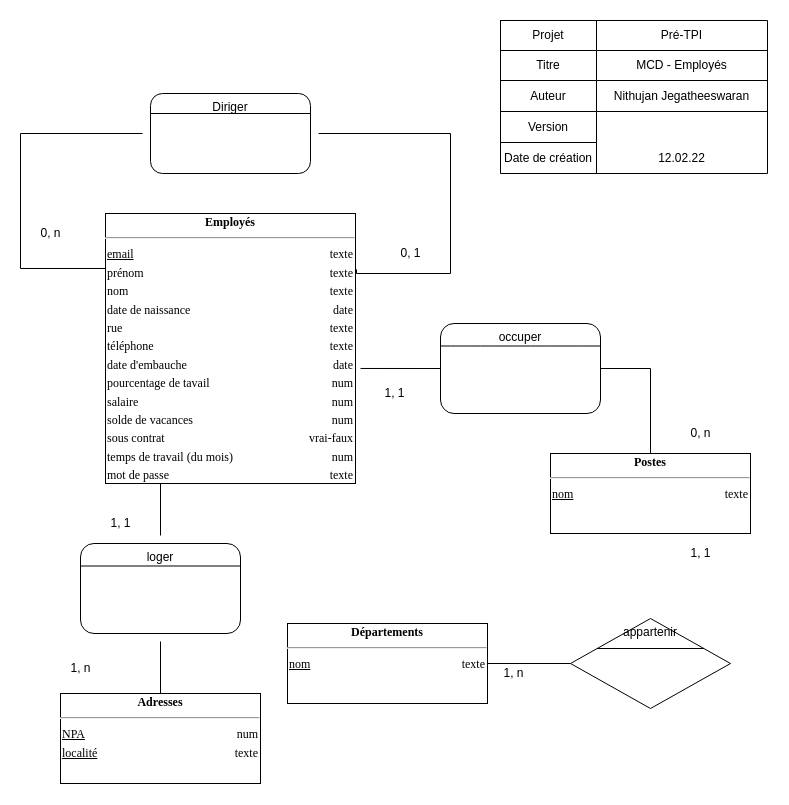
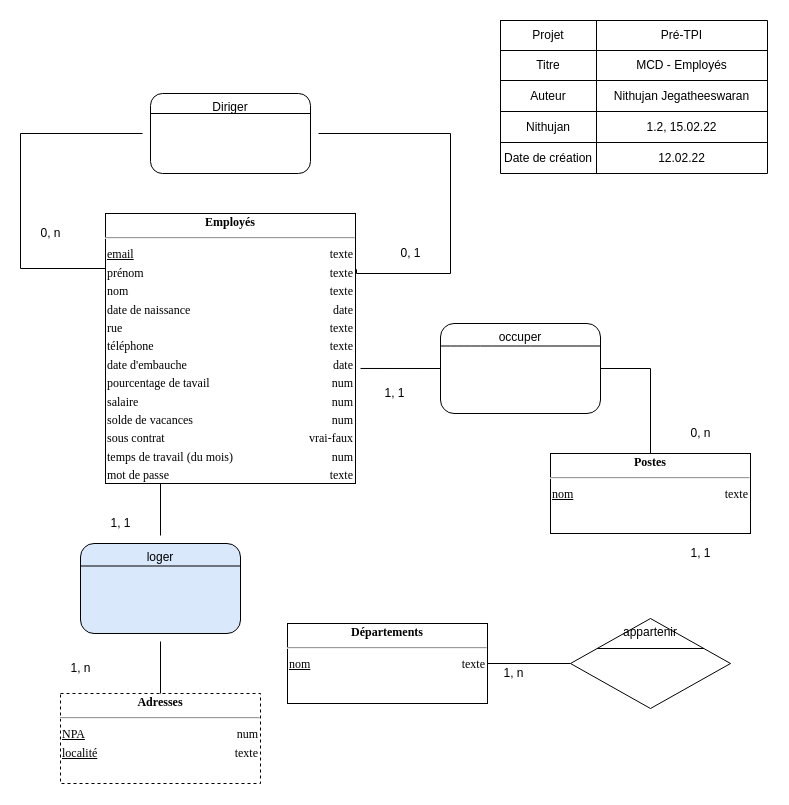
  <mxCell id="0" />
  <mxCell id="1" parent="0" />
  <mxCell id="2" value="" style="shape=table;html=1;whiteSpace=wrap;startSize=0;container=1;collapsible=0;childLayout=tableLayout;align=right;hachureGap=4;pointerEvents=0;" parent="1" vertex="1"><mxGeometry x="500" y="20" width="267" height="153" as="geometry" /></mxCell>
  <mxCell id="3" value="" style="shape=partialRectangle;html=1;whiteSpace=wrap;collapsible=0;dropTarget=0;pointerEvents=0;fillColor=none;top=0;left=0;bottom=0;right=0;points=[[0,0.5],[1,0.5]];portConstraint=eastwest;" parent="2" vertex="1"><mxGeometry width="267" height="30" as="geometry" /></mxCell>
  <mxCell id="4" value="Projet" style="shape=partialRectangle;html=1;whiteSpace=wrap;connectable=0;fillColor=none;top=0;left=0;bottom=0;right=0;overflow=hidden;" parent="3" vertex="1"><mxGeometry width="96" height="30" as="geometry"><mxRectangle width="96" height="30" as="alternateBounds" /></mxGeometry></mxCell>
  <mxCell id="5" value="Pré-TPI" style="shape=partialRectangle;html=1;whiteSpace=wrap;connectable=0;fillColor=none;top=0;left=0;bottom=0;right=0;overflow=hidden;" parent="3" vertex="1"><mxGeometry x="96" width="171" height="30" as="geometry"><mxRectangle width="171" height="30" as="alternateBounds" /></mxGeometry></mxCell>
  <mxCell id="6" style="shape=partialRectangle;html=1;whiteSpace=wrap;collapsible=0;dropTarget=0;pointerEvents=0;fillColor=none;top=0;left=0;bottom=0;right=0;points=[[0,0.5],[1,0.5]];portConstraint=eastwest;" parent="2" vertex="1"><mxGeometry y="30" width="267" height="30" as="geometry" /></mxCell>
  <mxCell id="7" value="Titre" style="shape=partialRectangle;html=1;whiteSpace=wrap;connectable=0;fillColor=none;top=0;left=0;bottom=0;right=0;overflow=hidden;" parent="6" vertex="1"><mxGeometry width="96" height="30" as="geometry"><mxRectangle width="96" height="30" as="alternateBounds" /></mxGeometry></mxCell>
  <mxCell id="8" value="MCD - Employés" style="shape=partialRectangle;html=1;whiteSpace=wrap;connectable=0;fillColor=none;top=0;left=0;bottom=0;right=0;overflow=hidden;" parent="6" vertex="1"><mxGeometry x="96" width="171" height="30" as="geometry"><mxRectangle width="171" height="30" as="alternateBounds" /></mxGeometry></mxCell>
  <mxCell id="9" value="" style="shape=partialRectangle;html=1;whiteSpace=wrap;collapsible=0;dropTarget=0;pointerEvents=0;fillColor=none;top=0;left=0;bottom=0;right=0;points=[[0,0.5],[1,0.5]];portConstraint=eastwest;" parent="2" vertex="1"><mxGeometry y="60" width="267" height="31" as="geometry" /></mxCell>
  <mxCell id="10" value="Auteur" style="shape=partialRectangle;html=1;whiteSpace=wrap;connectable=0;fillColor=none;top=0;left=0;bottom=0;right=0;overflow=hidden;" parent="9" vertex="1"><mxGeometry width="96" height="31" as="geometry"><mxRectangle width="96" height="31" as="alternateBounds" /></mxGeometry></mxCell>
  <mxCell id="11" value="Nithujan Jegatheeswaran" style="shape=partialRectangle;html=1;whiteSpace=wrap;connectable=0;fillColor=none;top=0;left=0;bottom=0;right=0;overflow=hidden;" parent="9" vertex="1"><mxGeometry x="96" width="171" height="31" as="geometry"><mxRectangle width="171" height="31" as="alternateBounds" /></mxGeometry></mxCell>
  <mxCell id="12" value="" style="shape=partialRectangle;html=1;whiteSpace=wrap;collapsible=0;dropTarget=0;pointerEvents=0;fillColor=none;top=0;left=0;bottom=0;right=0;points=[[0,0.5],[1,0.5]];portConstraint=eastwest;" parent="2" vertex="1"><mxGeometry y="91" width="267" height="31" as="geometry" /></mxCell>
- <mxCell id="13" value="Version" style="shape=partialRectangle;html=1;whiteSpace=wrap;connectable=0;fillColor=none;top=0;left=0;bottom=0;right=0;overflow=hidden;" parent="12" vertex="1"><mxGeometry width="96" height="31" as="geometry"><mxRectangle width="96" height="31" as="alternateBounds" /></mxGeometry></mxCell>
+ <mxCell id="13" value="Nithujan" style="shape=partialRectangle;html=1;whiteSpace=wrap;connectable=0;fillColor=none;top=0;left=0;bottom=0;right=0;overflow=hidden;" parent="12" vertex="1"><mxGeometry width="96" height="31" as="geometry"><mxRectangle width="96" height="31" as="alternateBounds" /></mxGeometry></mxCell>
+ <mxCell id="14" value="1.2, 15.02.22" style="shape=partialRectangle;html=1;whiteSpace=wrap;connectable=0;fillColor=none;top=0;left=0;bottom=0;right=0;overflow=hidden;" parent="12" vertex="1"><mxGeometry x="96" width="171" height="31" as="geometry"><mxRectangle width="171" height="31" as="alternateBounds" /></mxGeometry></mxCell>
  <mxCell id="15" style="shape=partialRectangle;html=1;whiteSpace=wrap;collapsible=0;dropTarget=0;pointerEvents=0;fillColor=none;top=0;left=0;bottom=0;right=0;points=[[0,0.5],[1,0.5]];portConstraint=eastwest;" parent="2" vertex="1"><mxGeometry y="122" width="267" height="31" as="geometry" /></mxCell>
  <mxCell id="16" value="Date de création" style="shape=partialRectangle;html=1;whiteSpace=wrap;connectable=0;fillColor=none;top=0;left=0;bottom=0;right=0;overflow=hidden;" parent="15" vertex="1"><mxGeometry width="96" height="31" as="geometry"><mxRectangle width="96" height="31" as="alternateBounds" /></mxGeometry></mxCell>
  <mxCell id="17" value="12.02.22" style="shape=partialRectangle;html=1;whiteSpace=wrap;connectable=0;fillColor=none;top=0;left=0;bottom=0;right=0;overflow=hidden;" parent="15" vertex="1"><mxGeometry x="96" width="171" height="31" as="geometry"><mxRectangle width="171" height="31" as="alternateBounds" /></mxGeometry></mxCell>
  <mxCell id="18" value="&lt;div style=&quot;box-sizing: border-box ; width: 100% ; padding: 2px&quot;&gt;&lt;span style=&quot;background-color: rgb(255 , 255 , 255)&quot;&gt;&lt;b&gt;Employés&lt;/b&gt;&lt;/span&gt;&lt;/div&gt;&lt;hr&gt;&lt;table style=&quot;width: 100% ; font-size: 1em&quot; cellpadding=&quot;2&quot; cellspacing=&quot;0&quot;&gt;&lt;tbody&gt;&lt;tr&gt;&lt;td style=&quot;text-align: left&quot;&gt;&lt;u&gt;email&lt;/u&gt;&lt;br&gt;&lt;/td&gt;&lt;td style=&quot;text-align: right&quot;&gt;texte&lt;/td&gt;&lt;/tr&gt;&lt;tr&gt;&lt;td style=&quot;text-align: left&quot;&gt;prénom&lt;/td&gt;&lt;td style=&quot;text-align: right&quot;&gt;texte&lt;br&gt;&lt;/td&gt;&lt;/tr&gt;&lt;tr&gt;&lt;td style=&quot;text-align: left&quot;&gt;nom&lt;br&gt;&lt;/td&gt;&lt;td style=&quot;text-align: right&quot;&gt;texte&lt;br&gt;&lt;/td&gt;&lt;/tr&gt;&lt;tr&gt;&lt;td style=&quot;text-align: left&quot;&gt;date de naissance&lt;/td&gt;&lt;td style=&quot;text-align: right&quot;&gt;date&lt;/td&gt;&lt;/tr&gt;&lt;tr&gt;&lt;td style=&quot;text-align: left&quot;&gt;rue&lt;/td&gt;&lt;td style=&quot;text-align: right&quot;&gt;texte&lt;/td&gt;&lt;/tr&gt;&lt;tr&gt;&lt;td style=&quot;text-align: left&quot;&gt;téléphone&lt;/td&gt;&lt;td style=&quot;text-align: right&quot;&gt;texte&lt;/td&gt;&lt;/tr&gt;&lt;tr&gt;&lt;td style=&quot;text-align: left&quot;&gt;date d'embauche&lt;br&gt;&lt;/td&gt;&lt;td style=&quot;text-align: right&quot;&gt;date&lt;/td&gt;&lt;/tr&gt;&lt;tr&gt;&lt;td style=&quot;text-align: left&quot;&gt;pourcentage de tavail&lt;/td&gt;&lt;td style=&quot;text-align: right&quot;&gt;num&lt;/td&gt;&lt;/tr&gt;&lt;tr&gt;&lt;td style=&quot;text-align: left&quot;&gt;salaire&lt;/td&gt;&lt;td style=&quot;text-align: right&quot;&gt;num&lt;/td&gt;&lt;/tr&gt;&lt;tr&gt;&lt;td style=&quot;text-align: left&quot;&gt;solde de vacances&lt;/td&gt;&lt;td style=&quot;text-align: right&quot;&gt;num&lt;/td&gt;&lt;/tr&gt;&lt;tr&gt;&lt;td style=&quot;text-align: left&quot;&gt;sous contrat&lt;/td&gt;&lt;td style=&quot;text-align: right&quot;&gt;vrai-faux&lt;/td&gt;&lt;/tr&gt;&lt;tr&gt;&lt;td style=&quot;text-align: left&quot;&gt;temps de travail (du mois)&lt;/td&gt;&lt;td style=&quot;text-align: right&quot;&gt;num&lt;/td&gt;&lt;/tr&gt;&lt;tr&gt;&lt;td style=&quot;text-align: left&quot;&gt;mot de passe&lt;/td&gt;&lt;td style=&quot;text-align: right&quot;&gt;texte&lt;/td&gt;&lt;/tr&gt;&lt;/tbody&gt;&lt;/table&gt;" style="verticalAlign=top;align=center;overflow=fill;html=1;rounded=0;shadow=0;comic=0;labelBackgroundColor=none;strokeColor=#000000;strokeWidth=1;fillColor=#ffffff;fontFamily=Verdana;fontSize=12;fontColor=#000000;hachureGap=4;pointerEvents=0;" parent="1" vertex="1"><mxGeometry x="105" y="213" width="250" height="270" as="geometry" /></mxCell>
- <mxCell id="19" value="&lt;div style=&quot;box-sizing: border-box ; width: 100% ; padding: 2px&quot;&gt;&lt;span style=&quot;background-color: rgb(255 , 255 , 255)&quot;&gt;&lt;b&gt;Adresses&lt;/b&gt;&lt;/span&gt;&lt;/div&gt;&lt;hr&gt;&lt;table style=&quot;width: 100% ; font-size: 1em&quot; cellpadding=&quot;2&quot; cellspacing=&quot;0&quot;&gt;&lt;tbody&gt;&lt;tr&gt;&lt;td style=&quot;text-align: left&quot;&gt;&lt;u&gt;NPA&lt;/u&gt;&lt;/td&gt;&lt;td style=&quot;text-align: right&quot;&gt;num&lt;br&gt;&lt;/td&gt;&lt;/tr&gt;&lt;tr&gt;&lt;td style=&quot;text-align: left&quot;&gt;&lt;u&gt;localité&lt;/u&gt;&lt;/td&gt;&lt;td style=&quot;text-align: right&quot;&gt;texte&lt;br&gt;&lt;/td&gt;&lt;/tr&gt;&lt;/tbody&gt;&lt;/table&gt;" style="verticalAlign=top;align=center;overflow=fill;html=1;rounded=0;shadow=0;comic=0;labelBackgroundColor=none;strokeColor=#000000;strokeWidth=1;fillColor=#ffffff;fontFamily=Verdana;fontSize=12;fontColor=#000000;hachureGap=4;pointerEvents=0;" parent="1" vertex="1"><mxGeometry x="60" y="693" width="200" height="90" as="geometry" /></mxCell>
+ <mxCell id="19" value="&lt;div style=&quot;box-sizing: border-box ; width: 100% ; padding: 2px&quot;&gt;&lt;span style=&quot;background-color: rgb(255 , 255 , 255)&quot;&gt;&lt;b&gt;Adresses&lt;/b&gt;&lt;/span&gt;&lt;/div&gt;&lt;hr&gt;&lt;table style=&quot;width: 100% ; font-size: 1em&quot; cellpadding=&quot;2&quot; cellspacing=&quot;0&quot;&gt;&lt;tbody&gt;&lt;tr&gt;&lt;td style=&quot;text-align: left&quot;&gt;&lt;u&gt;NPA&lt;/u&gt;&lt;/td&gt;&lt;td style=&quot;text-align: right&quot;&gt;num&lt;br&gt;&lt;/td&gt;&lt;/tr&gt;&lt;tr&gt;&lt;td style=&quot;text-align: left&quot;&gt;&lt;u&gt;localité&lt;/u&gt;&lt;/td&gt;&lt;td style=&quot;text-align: right&quot;&gt;texte&lt;br&gt;&lt;/td&gt;&lt;/tr&gt;&lt;/tbody&gt;&lt;/table&gt;" style="verticalAlign=top;align=center;overflow=fill;html=1;rounded=0;shadow=0;comic=0;labelBackgroundColor=none;strokeColor=#000000;strokeWidth=1;fillColor=#ffffff;fontFamily=Verdana;fontSize=12;fontColor=#000000;hachureGap=4;pointerEvents=0;dashed=1;" parent="1" vertex="1"><mxGeometry x="60" y="693" width="200" height="90" as="geometry" /></mxCell>
  <mxCell id="20" style="edgeStyle=orthogonalEdgeStyle;rounded=0;orthogonalLoop=1;jettySize=auto;html=1;endArrow=none;startSize=14;endSize=14;sourcePerimeterSpacing=8;targetPerimeterSpacing=8;endFill=0;entryX=0;entryY=0.25;entryDx=0;entryDy=0;" parent="1" source="22" target="18" edge="1"><mxGeometry relative="1" as="geometry"><mxPoint x="132" y="268" as="targetPoint" /><Array as="points"><mxPoint x="20" y="133" /><mxPoint x="20" y="268" /></Array></mxGeometry></mxCell>
  <mxCell id="21" style="edgeStyle=orthogonalEdgeStyle;rounded=0;orthogonalLoop=1;jettySize=auto;html=1;endArrow=none;endFill=0;startSize=14;endSize=14;sourcePerimeterSpacing=8;targetPerimeterSpacing=8;entryX=1.004;entryY=0.207;entryDx=0;entryDy=0;entryPerimeter=0;" parent="1" source="22" target="18" edge="1"><mxGeometry relative="1" as="geometry"><mxPoint x="330" y="273" as="targetPoint" /><Array as="points"><mxPoint x="450" y="133" /><mxPoint x="450" y="273" /><mxPoint x="356" y="273" /></Array></mxGeometry></mxCell>
  <mxCell id="22" value="Diriger" style="rounded=1;whiteSpace=wrap;html=1;verticalAlign=top;hachureGap=4;pointerEvents=0;" parent="1" vertex="1"><mxGeometry x="150" y="93" width="160" height="80" as="geometry" /></mxCell>
  <mxCell id="23" value="&lt;div style=&quot;box-sizing: border-box ; width: 100% ; padding: 2px&quot;&gt;&lt;span style=&quot;background-color: rgb(255 , 255 , 255)&quot;&gt;&lt;b&gt;Départements&lt;/b&gt;&lt;/span&gt;&lt;/div&gt;&lt;hr&gt;&lt;table style=&quot;width: 100% ; font-size: 1em&quot; cellpadding=&quot;2&quot; cellspacing=&quot;0&quot;&gt;&lt;tbody&gt;&lt;tr&gt;&lt;td style=&quot;text-align: left&quot;&gt;&lt;u&gt;nom&lt;/u&gt;&lt;/td&gt;&lt;td style=&quot;text-align: right&quot;&gt;texte&lt;br&gt;&lt;/td&gt;&lt;/tr&gt;&lt;/tbody&gt;&lt;/table&gt;" style="verticalAlign=top;align=center;overflow=fill;html=1;rounded=0;shadow=0;comic=0;labelBackgroundColor=none;strokeColor=#000000;strokeWidth=1;fillColor=#ffffff;fontFamily=Verdana;fontSize=12;fontColor=#000000;hachureGap=4;pointerEvents=0;" parent="1" vertex="1"><mxGeometry x="287" y="623" width="200" height="80" as="geometry" /></mxCell>
  <mxCell id="24" value="0, n" style="text;html=1;align=center;verticalAlign=middle;resizable=0;points=[];autosize=1;strokeColor=none;fillColor=none;" parent="1" vertex="1"><mxGeometry x="30" y="223" width="40" height="20" as="geometry" /></mxCell>
  <mxCell id="25" value="0, 1" style="text;html=1;align=center;verticalAlign=middle;resizable=0;points=[];autosize=1;strokeColor=none;fillColor=none;" parent="1" vertex="1"><mxGeometry x="390" y="243" width="40" height="20" as="geometry" /></mxCell>
  <mxCell id="26" style="edgeStyle=orthogonalEdgeStyle;rounded=0;orthogonalLoop=1;jettySize=auto;html=1;endArrow=none;endFill=0;startSize=14;endSize=14;sourcePerimeterSpacing=8;targetPerimeterSpacing=8;" parent="1" source="28" edge="1"><mxGeometry relative="1" as="geometry"><mxPoint x="160" y="483" as="targetPoint" /></mxGeometry></mxCell>
  <mxCell id="27" style="edgeStyle=orthogonalEdgeStyle;rounded=0;orthogonalLoop=1;jettySize=auto;html=1;entryX=0.5;entryY=0;entryDx=0;entryDy=0;endArrow=none;endFill=0;startSize=14;endSize=14;sourcePerimeterSpacing=8;targetPerimeterSpacing=8;" parent="1" source="28" target="19" edge="1"><mxGeometry relative="1" as="geometry" /></mxCell>
- <mxCell id="28" value="loger" style="rounded=1;whiteSpace=wrap;html=1;verticalAlign=top;hachureGap=4;pointerEvents=0;" parent="1" vertex="1"><mxGeometry x="80" y="543" width="160" height="90" as="geometry" /></mxCell>
+ <mxCell id="28" value="loger" style="rounded=1;whiteSpace=wrap;html=1;verticalAlign=top;hachureGap=4;pointerEvents=0;fillColor=#dae8fc;" parent="1" vertex="1"><mxGeometry x="80" y="543" width="160" height="90" as="geometry" /></mxCell>
  <mxCell id="29" value="1, 1" style="text;html=1;align=center;verticalAlign=middle;resizable=0;points=[];autosize=1;strokeColor=none;fillColor=none;" parent="1" vertex="1"><mxGeometry x="100" y="513" width="40" height="20" as="geometry" /></mxCell>
  <mxCell id="30" value="1, n" style="text;html=1;align=center;verticalAlign=middle;resizable=0;points=[];autosize=1;strokeColor=none;fillColor=none;" parent="1" vertex="1"><mxGeometry x="60" y="657.5" width="40" height="20" as="geometry" /></mxCell>
  <mxCell id="31" style="edgeStyle=none;rounded=0;orthogonalLoop=1;jettySize=auto;html=1;exitX=0;exitY=0.25;exitDx=0;exitDy=0;entryX=1;entryY=0.25;entryDx=0;entryDy=0;endArrow=none;endFill=0;startSize=14;endSize=14;sourcePerimeterSpacing=8;targetPerimeterSpacing=8;" parent="1" source="22" target="22" edge="1"><mxGeometry relative="1" as="geometry" /></mxCell>
  <mxCell id="32" style="edgeStyle=none;rounded=0;orthogonalLoop=1;jettySize=auto;html=1;exitX=1;exitY=0.25;exitDx=0;exitDy=0;entryX=0;entryY=0.25;entryDx=0;entryDy=0;endArrow=none;endFill=0;startSize=14;endSize=14;sourcePerimeterSpacing=8;targetPerimeterSpacing=8;" parent="1" source="28" target="28" edge="1"><mxGeometry relative="1" as="geometry" /></mxCell>
  <mxCell id="33" style="edgeStyle=none;rounded=0;orthogonalLoop=1;jettySize=auto;html=1;exitX=0;exitY=0.5;exitDx=0;exitDy=0;entryX=1.02;entryY=0.574;entryDx=0;entryDy=0;entryPerimeter=0;endArrow=none;endFill=0;startSize=14;endSize=14;sourcePerimeterSpacing=8;targetPerimeterSpacing=8;" parent="1" source="34" target="18" edge="1"><mxGeometry relative="1" as="geometry" /></mxCell>
  <mxCell id="34" value="occuper" style="rounded=1;whiteSpace=wrap;html=1;verticalAlign=top;hachureGap=4;pointerEvents=0;" parent="1" vertex="1"><mxGeometry x="440" y="323" width="160" height="90" as="geometry" /></mxCell>
  <mxCell id="35" style="edgeStyle=none;curved=1;rounded=0;orthogonalLoop=1;jettySize=auto;html=1;exitX=0;exitY=0.25;exitDx=0;exitDy=0;entryX=1;entryY=0.25;entryDx=0;entryDy=0;endArrow=none;startSize=14;endSize=14;sourcePerimeterSpacing=8;targetPerimeterSpacing=8;endFill=0;" parent="1" source="34" target="34" edge="1"><mxGeometry relative="1" as="geometry" /></mxCell>
  <mxCell id="36" style="edgeStyle=orthogonalEdgeStyle;rounded=0;orthogonalLoop=1;jettySize=auto;html=1;exitX=0.5;exitY=0;exitDx=0;exitDy=0;endArrow=none;endFill=0;startSize=14;endSize=14;sourcePerimeterSpacing=8;targetPerimeterSpacing=8;entryX=1;entryY=0.5;entryDx=0;entryDy=0;" parent="1" source="37" target="34" edge="1"><mxGeometry relative="1" as="geometry"><mxPoint x="560" y="133" as="targetPoint" /></mxGeometry></mxCell>
  <mxCell id="37" value="&lt;div style=&quot;box-sizing: border-box ; width: 100% ; padding: 2px&quot;&gt;&lt;span style=&quot;background-color: rgb(255 , 255 , 255)&quot;&gt;&lt;b&gt;Postes&lt;/b&gt;&lt;/span&gt;&lt;/div&gt;&lt;hr&gt;&lt;table style=&quot;width: 100% ; font-size: 1em&quot; cellpadding=&quot;2&quot; cellspacing=&quot;0&quot;&gt;&lt;tbody&gt;&lt;tr&gt;&lt;td style=&quot;text-align: left&quot;&gt;&lt;u&gt;nom&lt;/u&gt;&lt;/td&gt;&lt;td style=&quot;text-align: right&quot;&gt;texte&lt;br&gt;&lt;/td&gt;&lt;/tr&gt;&lt;/tbody&gt;&lt;/table&gt;" style="verticalAlign=top;align=center;overflow=fill;html=1;rounded=0;shadow=0;comic=0;labelBackgroundColor=none;strokeColor=#000000;strokeWidth=1;fillColor=#ffffff;fontFamily=Verdana;fontSize=12;fontColor=#000000;hachureGap=4;pointerEvents=0;" parent="1" vertex="1"><mxGeometry x="550" y="453" width="200" height="80" as="geometry" /></mxCell>
  <mxCell id="38" style="edgeStyle=orthogonalEdgeStyle;rounded=0;orthogonalLoop=1;jettySize=auto;html=1;exitX=0;exitY=0.5;exitDx=0;exitDy=0;entryX=1;entryY=0.5;entryDx=0;entryDy=0;endArrow=none;endFill=0;startSize=14;endSize=14;sourcePerimeterSpacing=8;targetPerimeterSpacing=8;" parent="1" source="39" target="23" edge="1"><mxGeometry relative="1" as="geometry" /></mxCell>
  <mxCell id="39" value="appartenir" style="rhombus;whiteSpace=wrap;html=1;verticalAlign=top;hachureGap=4;pointerEvents=0;" parent="1" vertex="1"><mxGeometry x="570" y="618" width="160" height="90" as="geometry" /></mxCell>
  <mxCell id="40" style="rounded=0;orthogonalLoop=1;jettySize=auto;html=1;exitX=0;exitY=0.25;exitDx=0;exitDy=0;endArrow=none;endFill=0;startSize=14;endSize=14;sourcePerimeterSpacing=8;targetPerimeterSpacing=8;entryX=1;entryY=0.25;entryDx=0;entryDy=0;" parent="1" source="39" target="39" edge="1"><mxGeometry relative="1" as="geometry"><mxPoint x="620" y="626" as="targetPoint" /></mxGeometry></mxCell>
  <mxCell id="41" value="1, n" style="text;html=1;align=center;verticalAlign=middle;resizable=0;points=[];autosize=1;strokeColor=none;fillColor=none;" parent="1" vertex="1"><mxGeometry x="493" y="663" width="40" height="20" as="geometry" /></mxCell>
  <mxCell id="42" value="1, 1" style="text;html=1;align=center;verticalAlign=middle;resizable=0;points=[];autosize=1;strokeColor=none;fillColor=none;" parent="1" vertex="1"><mxGeometry x="680" y="543" width="40" height="20" as="geometry" /></mxCell>
  <mxCell id="43" value="0, n" style="text;html=1;align=center;verticalAlign=middle;resizable=0;points=[];autosize=1;strokeColor=none;fillColor=none;" parent="1" vertex="1"><mxGeometry x="680" y="423" width="40" height="20" as="geometry" /></mxCell>
  <mxCell id="44" value="1, 1" style="text;html=1;align=center;verticalAlign=middle;resizable=0;points=[];autosize=1;strokeColor=none;fillColor=none;" parent="1" vertex="1"><mxGeometry x="374" y="383" width="40" height="20" as="geometry" /></mxCell>
